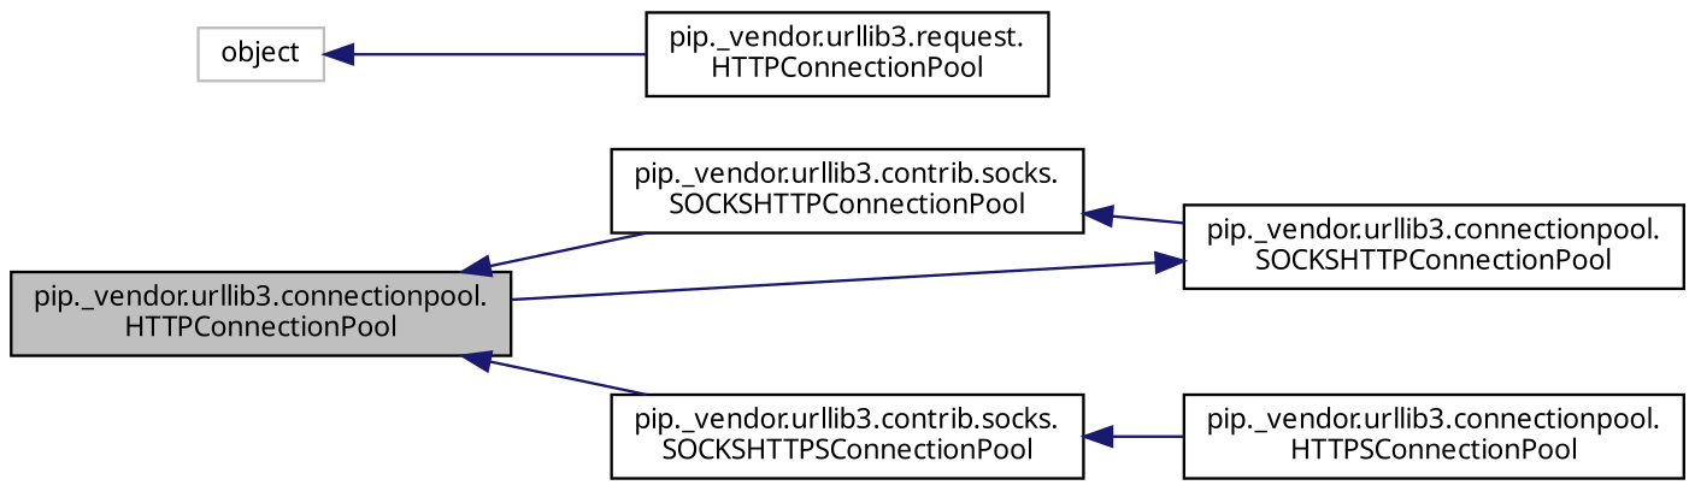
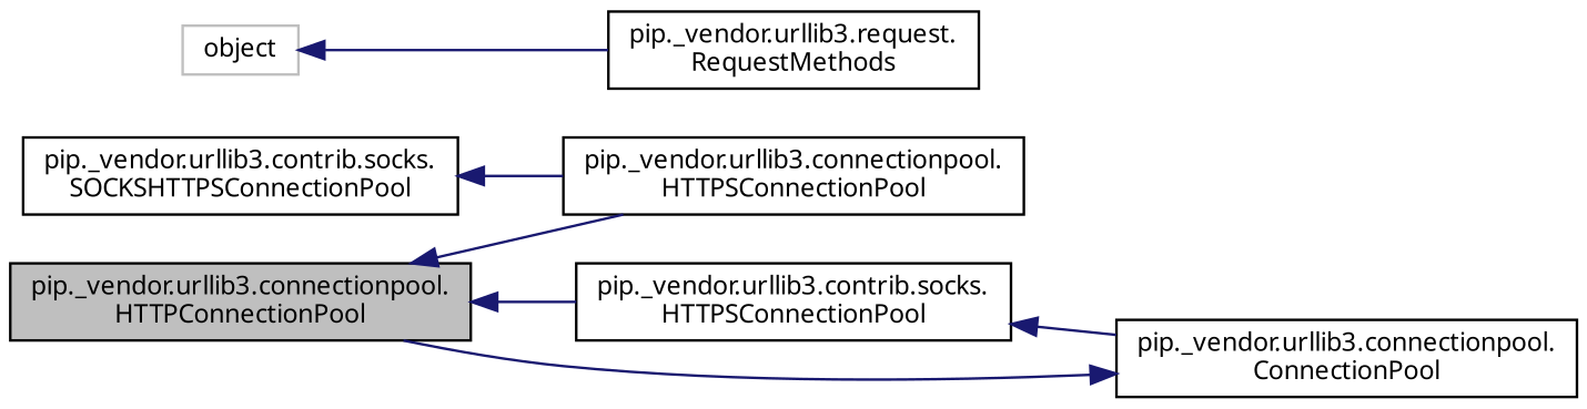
  digraph {
    fontname="Noto Sans"
    rankdir=LR
    node [color=black fillcolor=white fontname="Noto Sans" fontsize=10 shape=record style=filled]
    edge [color=midnightblue dir=back fontname="Noto Sans" fontsize=10 labelfontname=Helvetica labelfontsize=10 style=solid]
    n1 [fillcolor=grey75 fontcolor=black height=0.2 label="pip._vendor.urllib3.connectionpool.\lHTTPConnectionPool" width=0.4]
    n2 [height=0.2 label="pip._vendor.urllib3.connectionpool.\lHTTPSConnectionPool" width=0.4]
-   n3 [height=0.2 label="pip._vendor.urllib3.contrib.socks.\lSOCKSHTTPConnectionPool" width=0.4]
-   n4 [height=0.2 label="pip._vendor.urllib3.connectionpool.\lSOCKSHTTPConnectionPool" width=0.4]
+   n3 [height=0.2 label="pip._vendor.urllib3.contrib.socks.\lHTTPSConnectionPool" width=0.4]
+   n4 [height=0.2 label="pip._vendor.urllib3.connectionpool.\lConnectionPool" width=0.4]
    n5 [color=grey75 height=0.2 label=object width=0.4]
-   n6 [height=0.2 label="pip._vendor.urllib3.request.\lHTTPConnectionPool" width=0.4]
+   n6 [height=0.2 label="pip._vendor.urllib3.request.\lRequestMethods" width=0.4]
    n7 [height=0.2 label="pip._vendor.urllib3.contrib.socks.\lSOCKSHTTPSConnectionPool" width=0.4]
-   n1 -> n7
+   n1 -> n2
    n1 -> n3
    n3 -> n4
    n4 -> n1
    n5 -> n6
    n7 -> n2
  }
